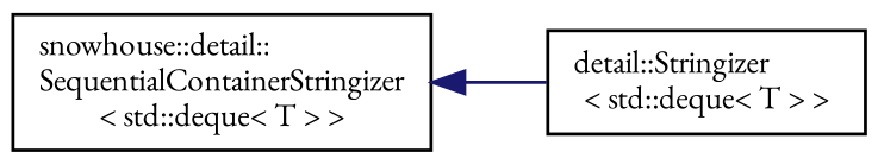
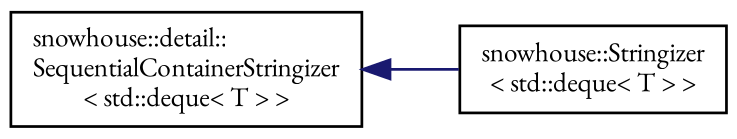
  digraph {
    rankdir=LR
    fontname="EB Garamond"
    node [color=black fillcolor=white fontname="EB Garamond" fontsize=10 shape=record style=filled]
    n1 [height=0.2 label="snowhouse::detail::\lSequentialContainerStringizer\l\< std::deque\< T \> \>" width=0.4]
-   n2 [height=0.2 label="detail::Stringizer\l\< std::deque\< T \> \>" width=0.4]
+   n2 [height=0.2 label="snowhouse::Stringizer\l\< std::deque\< T \> \>" width=0.4]
    n1 -> n2 [color=midnightblue dir=back fontname="EB Garamond" fontsize=10 labelfontname=Helvetica labelfontsize=10 style=solid]
  }
